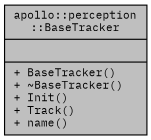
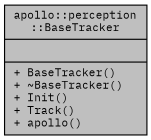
  digraph {
    fontname="IBM Plex Mono"
-   n1 [color=black fillcolor=grey75 fontcolor=black fontname="IBM Plex Mono" fontsize=10 height=0.2 label="{apollo::perception\l::BaseTracker\n||+ BaseTracker()\l+ ~BaseTracker()\l+ Init()\l+ Track()\l+ name()\l}" shape=record style=filled width=0.4]
+   n1 [color=black fillcolor=grey75 fontcolor=black fontname="IBM Plex Mono" fontsize=10 height=0.2 label="{apollo::perception\l::BaseTracker\n||+ BaseTracker()\l+ ~BaseTracker()\l+ Init()\l+ Track()\l+ apollo()\l}" shape=record style=filled width=0.4]
  }
